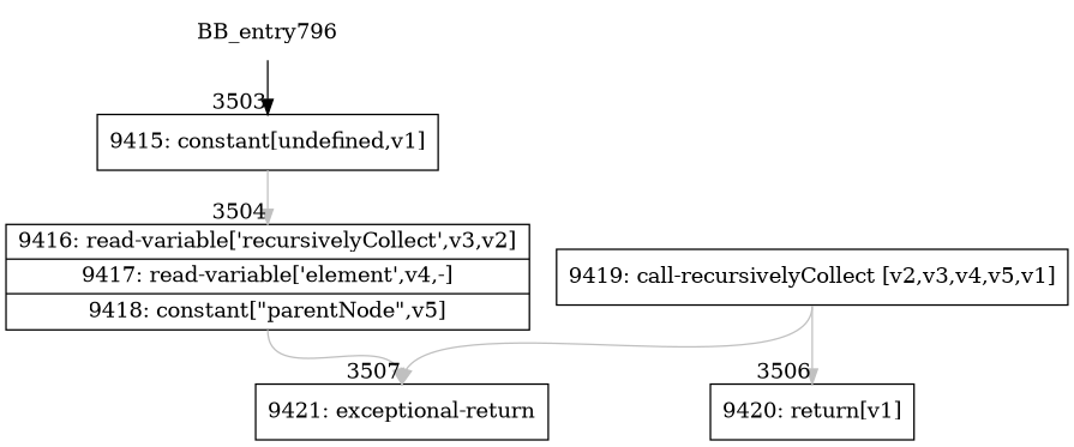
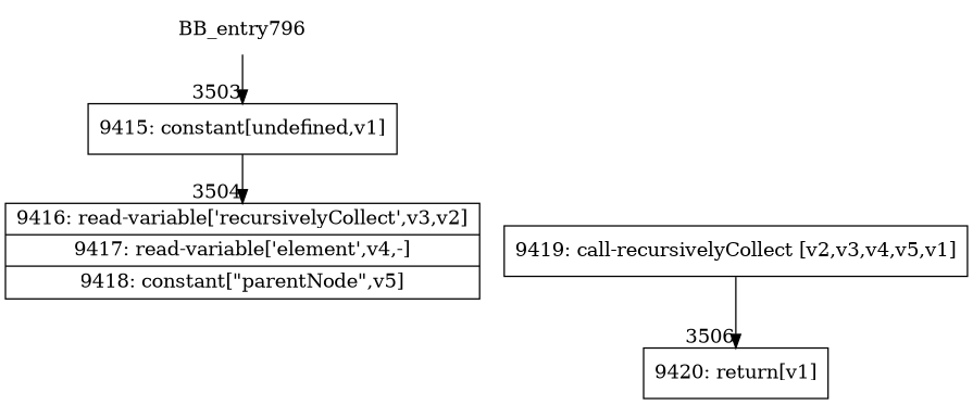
  digraph {
    rankdir=TD
    node [shape=record]
    edge [headport=n tailport=s]
    n1 [label=BB_entry796 shape=none]
    n2 [label="{9415: constant[undefined,v1]}"]
    n3 [label="{9416: read-variable['recursivelyCollect',v3,v2]|9417: read-variable['element',v4,-]|9418: constant[\"parentNode\",v5]}"]
-   n4 [label="{9421: exceptional-return}"]
    n5 [label="{9419: call-recursivelyCollect [v2,v3,v4,v5,v1]}"]
    n6 [label="{9420: return[v1]}"]
    n1 -> n2 [headlabel="    3503"]
-   n2 -> n3 [headlabel="      3504" color=gray]
-   n3 -> n4 [color=gray headlabel="      3507"]
-   n5 -> n4 [color=gray]
-   n5 -> n6 [headlabel="      3506" color=gray]
+   n2 -> n3 [headlabel="      3504"]
+   n5 -> n6 [headlabel="      3506"]
  }
